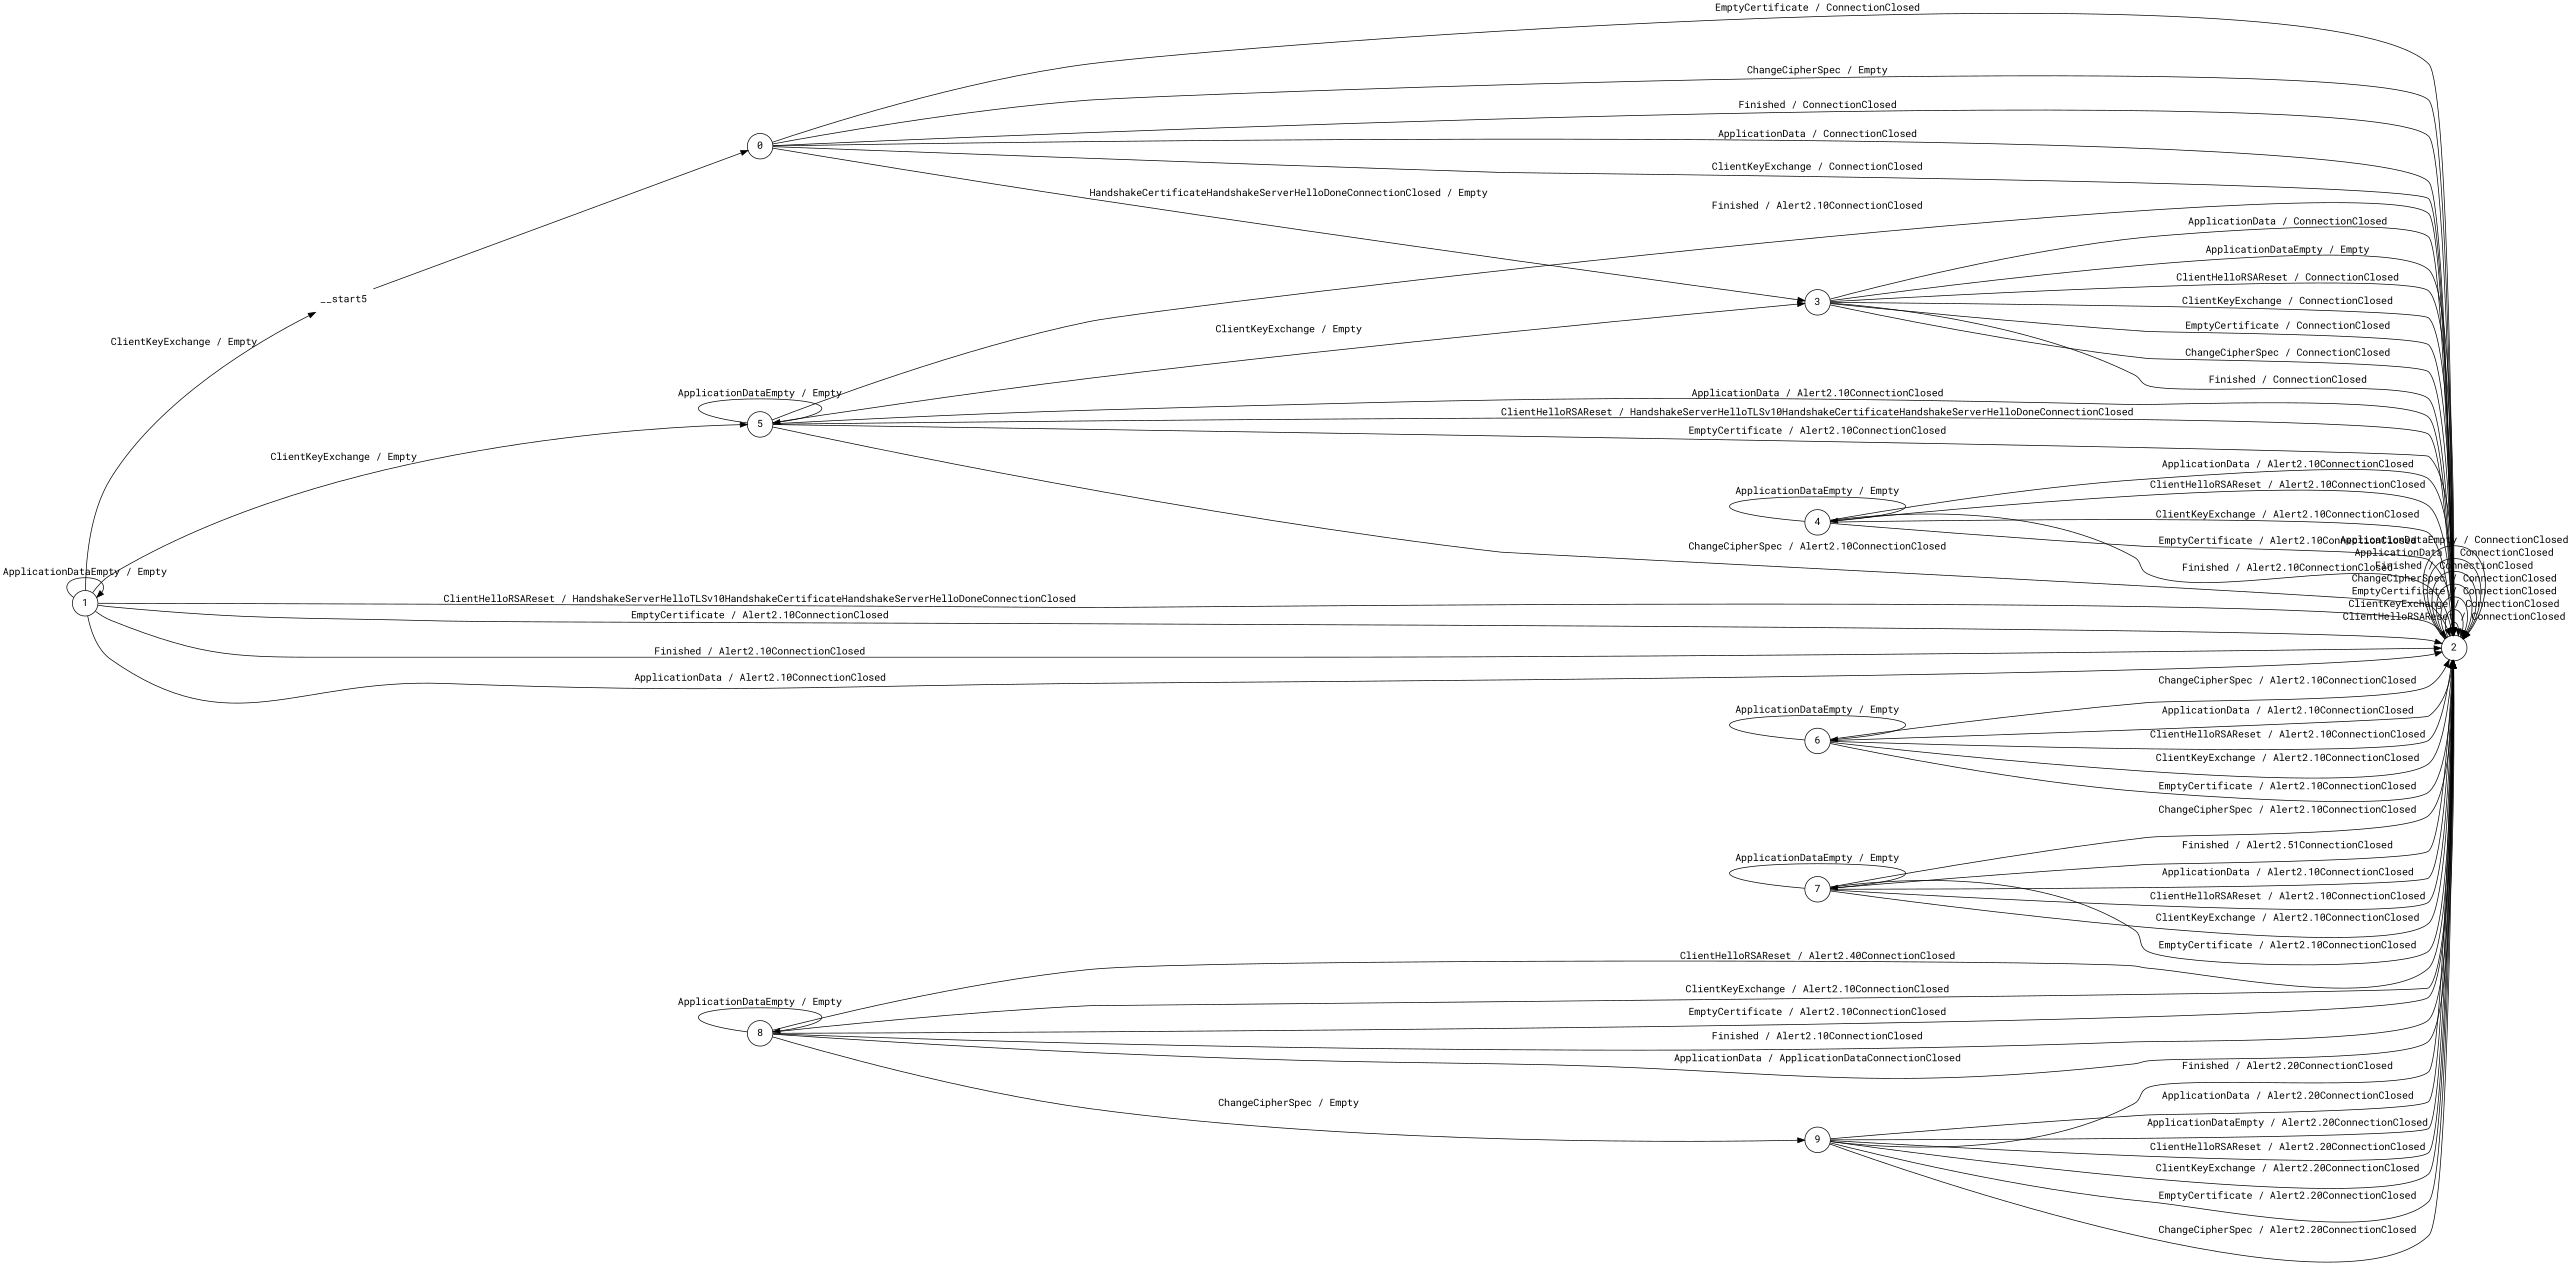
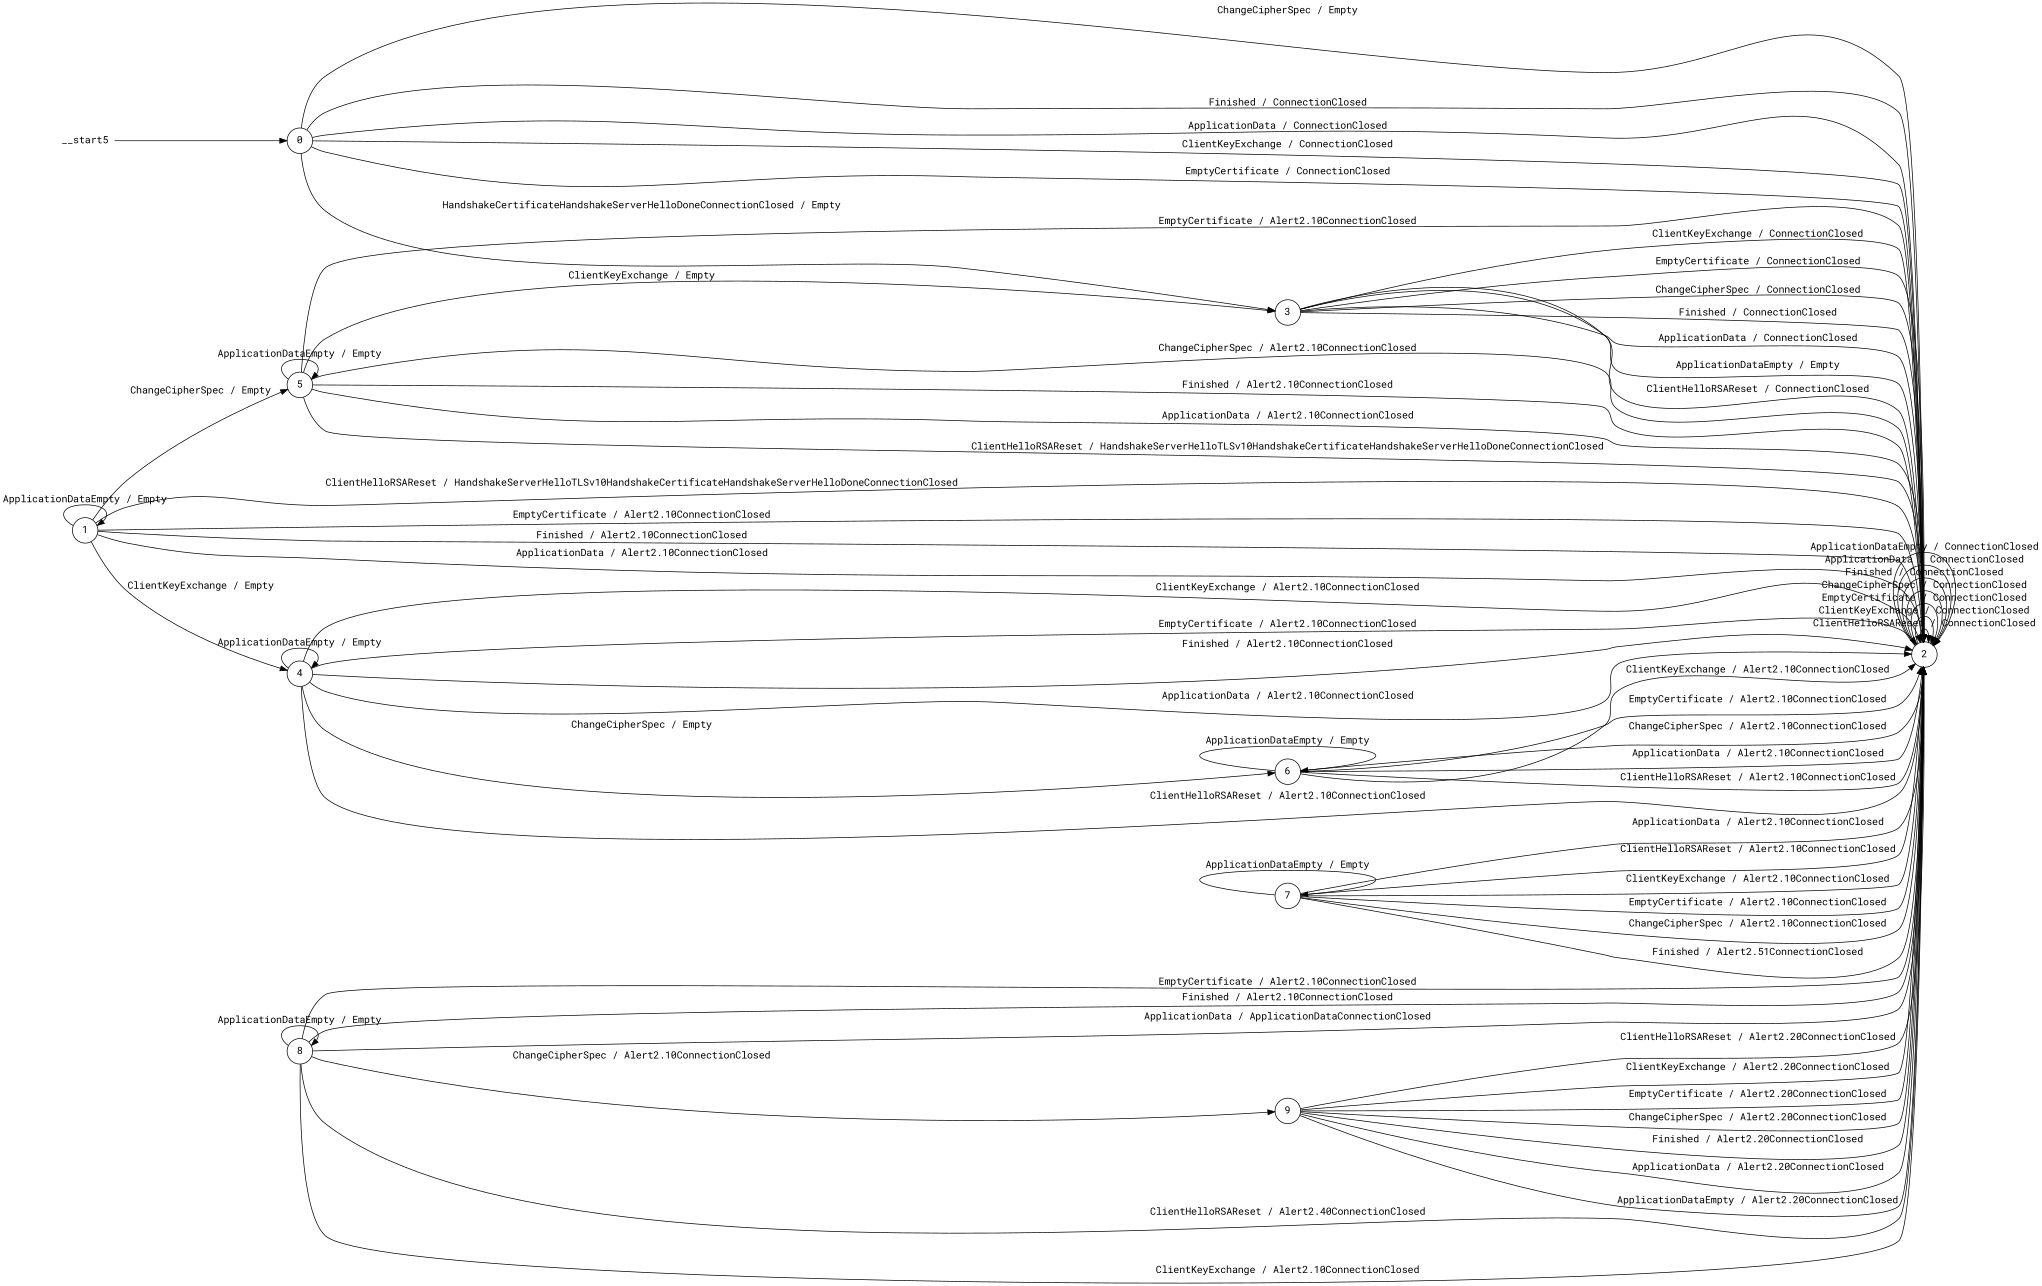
  digraph {
    fontname="Roboto Mono"
    rankdir=LR
    node [fontname="Roboto Mono" shape=circle]
    edge [fontname="Roboto Mono"]
    n1 [label=__start5 shape=none]
    n2 [label=0]
    n3 [label=2]
    n4 [label=3]
    n5 [label=1]
    n6 [label=4]
    n7 [label=5]
    n8 [label=6]
    n9 [label=7]
    n10 [label=8]
    n11 [label=9]
    n1 -> n2
    n2 -> n3 [label="ClientKeyExchange / ConnectionClosed"]
    n2 -> n3 [label="EmptyCertificate / ConnectionClosed"]
    n2 -> n3 [label="ChangeCipherSpec / Empty"]
    n2 -> n3 [label="Finished / ConnectionClosed"]
    n2 -> n3 [label="ApplicationData / ConnectionClosed"]
    n2 -> n4 [label="HandshakeCertificateHandshakeServerHelloDoneConnectionClosed / Empty"]
    n3 -> n3 [label="ClientHelloRSAReset / ConnectionClosed"]
    n3 -> n3 [label="ClientKeyExchange / ConnectionClosed"]
    n3 -> n3 [label="EmptyCertificate / ConnectionClosed"]
    n3 -> n3 [label="ChangeCipherSpec / ConnectionClosed"]
    n3 -> n3 [label="Finished / ConnectionClosed"]
    n3 -> n3 [label="ApplicationData / ConnectionClosed"]
    n3 -> n3 [label="ApplicationDataEmpty / ConnectionClosed"]
    n4 -> n3 [label="ClientHelloRSAReset / ConnectionClosed"]
    n4 -> n3 [label="ClientKeyExchange / ConnectionClosed"]
    n4 -> n3 [label="EmptyCertificate / ConnectionClosed"]
    n4 -> n3 [label="ChangeCipherSpec / ConnectionClosed"]
    n4 -> n3 [label="Finished / ConnectionClosed"]
    n4 -> n3 [label="ApplicationData / ConnectionClosed"]
    n4 -> n3 [label="ApplicationDataEmpty / Empty"]
    n5 -> n3 [label="ClientHelloRSAReset / HandshakeServerHelloTLSv10HandshakeCertificateHandshakeServerHelloDoneConnectionClosed"]
    n5 -> n3 [label="EmptyCertificate / Alert2.10ConnectionClosed"]
    n5 -> n3 [label="Finished / Alert2.10ConnectionClosed"]
    n5 -> n3 [label="ApplicationData / Alert2.10ConnectionClosed"]
    n5 -> n5 [label="ApplicationDataEmpty / Empty"]
-   n5 -> n1 [label="ClientKeyExchange / Empty"]
-   n5 -> n7 [label="ClientKeyExchange / Empty"]
+   n5 -> n6 [label="ClientKeyExchange / Empty"]
+   n5 -> n7 [label="ChangeCipherSpec / Empty"]
    n6 -> n3 [label="ClientHelloRSAReset / Alert2.10ConnectionClosed"]
    n6 -> n3 [label="ClientKeyExchange / Alert2.10ConnectionClosed"]
    n6 -> n3 [label="EmptyCertificate / Alert2.10ConnectionClosed"]
    n6 -> n3 [label="Finished / Alert2.10ConnectionClosed"]
    n6 -> n3 [label="ApplicationData / Alert2.10ConnectionClosed"]
    n6 -> n6 [label="ApplicationDataEmpty / Empty"]
+   n6 -> n8 [label="ChangeCipherSpec / Empty"]
    n7 -> n3 [label="ClientHelloRSAReset / HandshakeServerHelloTLSv10HandshakeCertificateHandshakeServerHelloDoneConnectionClosed"]
    n7 -> n3 [label="EmptyCertificate / Alert2.10ConnectionClosed"]
    n7 -> n3 [label="ChangeCipherSpec / Alert2.10ConnectionClosed"]
    n7 -> n3 [label="Finished / Alert2.10ConnectionClosed"]
    n7 -> n3 [label="ApplicationData / Alert2.10ConnectionClosed"]
    n7 -> n4 [label="ClientKeyExchange / Empty"]
    n7 -> n7 [label="ApplicationDataEmpty / Empty"]
    n8 -> n3 [label="ClientHelloRSAReset / Alert2.10ConnectionClosed"]
    n8 -> n3 [label="ClientKeyExchange / Alert2.10ConnectionClosed"]
    n8 -> n3 [label="EmptyCertificate / Alert2.10ConnectionClosed"]
    n8 -> n3 [label="ChangeCipherSpec / Alert2.10ConnectionClosed"]
    n8 -> n3 [label="ApplicationData / Alert2.10ConnectionClosed"]
    n8 -> n8 [label="ApplicationDataEmpty / Empty"]
    n9 -> n3 [label="ClientHelloRSAReset / Alert2.10ConnectionClosed"]
    n9 -> n3 [label="ClientKeyExchange / Alert2.10ConnectionClosed"]
    n9 -> n3 [label="EmptyCertificate / Alert2.10ConnectionClosed"]
    n9 -> n3 [label="ChangeCipherSpec / Alert2.10ConnectionClosed"]
    n9 -> n3 [label="Finished / Alert2.51ConnectionClosed"]
    n9 -> n3 [label="ApplicationData / Alert2.10ConnectionClosed"]
    n9 -> n9 [label="ApplicationDataEmpty / Empty"]
    n10 -> n3 [label="ClientHelloRSAReset / Alert2.40ConnectionClosed"]
    n10 -> n3 [label="ClientKeyExchange / Alert2.10ConnectionClosed"]
    n10 -> n3 [label="EmptyCertificate / Alert2.10ConnectionClosed"]
    n10 -> n3 [label="Finished / Alert2.10ConnectionClosed"]
    n10 -> n3 [label="ApplicationData / ApplicationDataConnectionClosed"]
    n10 -> n10 [label="ApplicationDataEmpty / Empty"]
-   n10 -> n11 [label="ChangeCipherSpec / Empty"]
+   n10 -> n11 [label="ChangeCipherSpec / Alert2.10ConnectionClosed"]
    n11 -> n3 [label="ClientHelloRSAReset / Alert2.20ConnectionClosed"]
    n11 -> n3 [label="ClientKeyExchange / Alert2.20ConnectionClosed"]
    n11 -> n3 [label="EmptyCertificate / Alert2.20ConnectionClosed"]
    n11 -> n3 [label="ChangeCipherSpec / Alert2.20ConnectionClosed"]
    n11 -> n3 [label="Finished / Alert2.20ConnectionClosed"]
    n11 -> n3 [label="ApplicationData / Alert2.20ConnectionClosed"]
    n11 -> n3 [label="ApplicationDataEmpty / Alert2.20ConnectionClosed"]
  }
